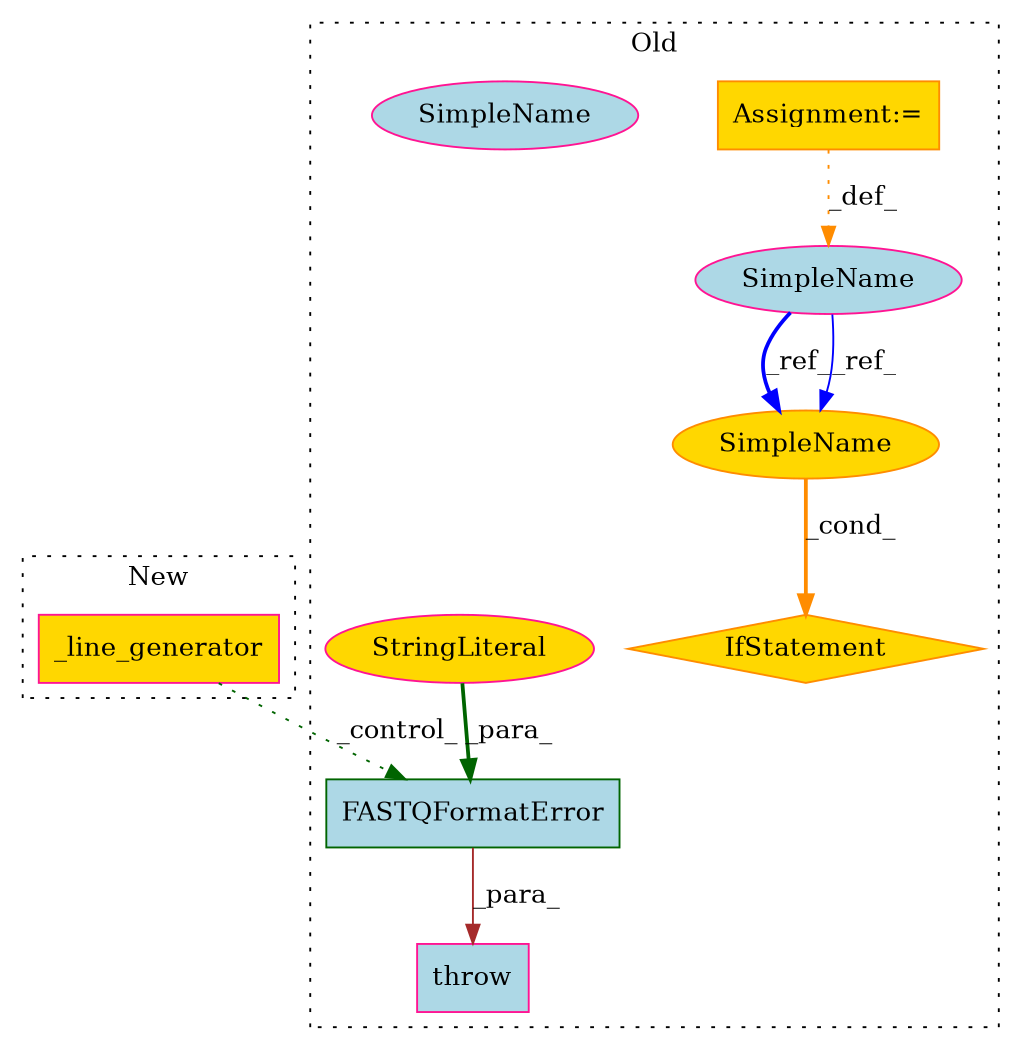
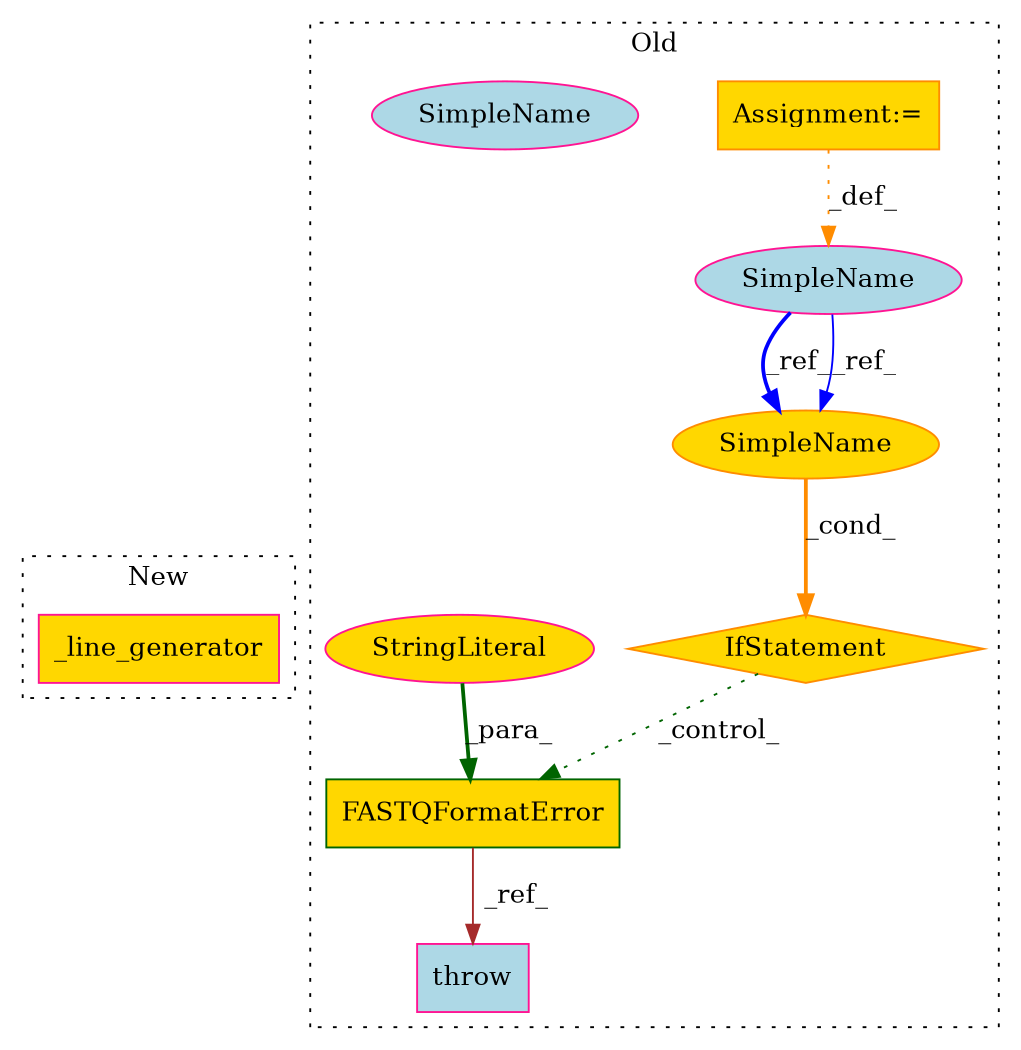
  digraph {
    node [a=42 color=deeppink fillcolor=gold l=14 s=8111 shape=box style=filled]
    edge [color=darkgreen style=bold]
    n1 [a=25 color=darkorange l="4,2" label=IfStatement s="8107,8125" shape=diamond]
    n2 [a=7 color=darkorange l=1 label="Assignment:=" s=7827]
-   n3 [a=32 color=darkgreen fillcolor=lightblue l="17,1" label=FASTQFormatError s="8147,8203"]
+   n3 [a=32 color=darkgreen l="17,1" label=FASTQFormatError s="8147,8203"]
    n4 [a=53 fillcolor=lightblue l=6 label=throw s=8141]
    n5 [fillcolor=lightblue label=SimpleName s=7813 shape=ellipse]
    n6 [fillcolor=lightblue label=SimpleName shape=ellipse]
    n7 [a=45 l=39 label=StringLiteral s=8164 shape=ellipse]
    n8 [color=darkorange label=SimpleName shape=ellipse]
    n9 [a=32 l="16,1" label=_line_generator s="8423,8441"]
    subgraph cluster_1 {
      label=Old
      style=dotted
      n1
      n2
      n3
      n4
      n5
      n6
      n7
      n8
    }
    subgraph cluster_2 {
      label=New
      style=dotted
      n9
    }
-   n9 -> n3 [label=_control_ style=dotted]
+   n1 -> n3 [label=_control_ style=dotted]
    n2 -> n5 [color=darkorange label=_def_ style=dotted]
-   n3 -> n4 [color=brown label=_para_ style=solid]
+   n3 -> n4 [color=brown label=_ref_ style=solid]
    n5 -> n8 [color=blue label=_ref_]
    n5 -> n8 [color=blue label=_ref_ style=solid]
    n7 -> n3 [label=_para_]
    n8 -> n1 [color=darkorange label=_cond_]
  }
